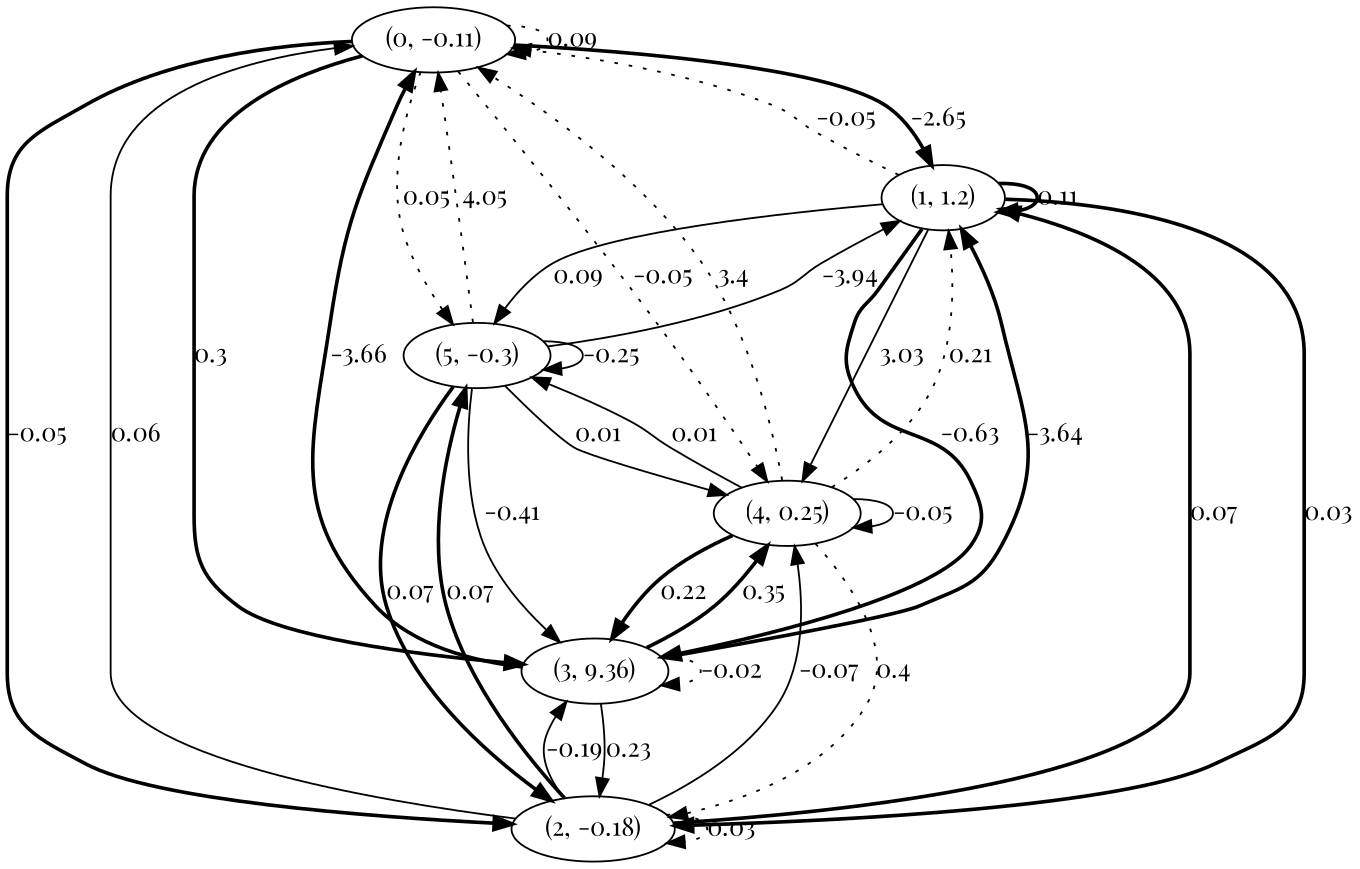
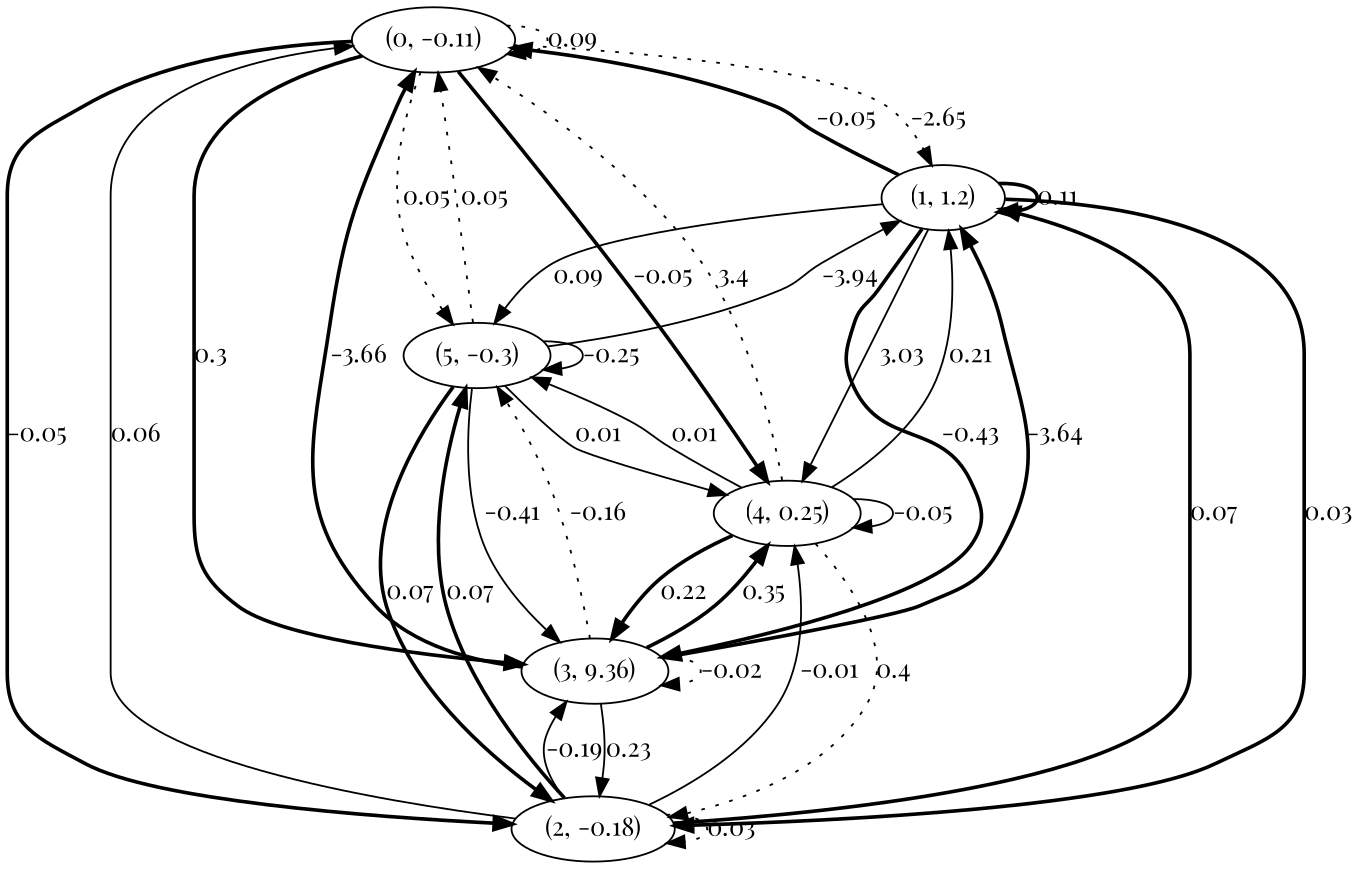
  digraph {
    fontname="Playfair Display"
    node [fontname="Playfair Display"]
    edge [fontname="Playfair Display" style=bold]
    n1 [label="(0, -0.11)"]
    n2 [label="(1, 1.2)"]
    n3 [label="(2, -0.18)"]
    n4 [label="(3, 9.36)"]
    n5 [label="(4, 0.25)"]
    n6 [label="(5, -0.3)"]
    n1 -> n1 [label=0.09 style=dotted]
-   n1 -> n2 [label=-2.65]
+   n1 -> n2 [label=-2.65 style=dotted]
    n1 -> n3 [label=-0.05]
    n1 -> n4 [label=0.3]
-   n1 -> n5 [label=-0.05 style=dotted]
+   n1 -> n5 [label=-0.05]
    n1 -> n6 [label=0.05 style=dotted]
-   n2 -> n1 [label=-0.05 style=dotted]
+   n2 -> n1 [label=-0.05]
    n2 -> n2 [label=0.11]
    n2 -> n3 [label=0.03]
-   n2 -> n4 [label=-0.63]
+   n2 -> n4 [label=-0.43]
    n2 -> n5 [label=3.03 style=solid]
    n2 -> n6 [label=0.09 style=solid]
    n3 -> n1 [label=0.06 style=solid]
    n3 -> n2 [label=0.07]
    n3 -> n3 [label=0.03 style=dotted]
    n3 -> n4 [label=-0.19 style=solid]
-   n3 -> n5 [label=-0.07 style=solid]
+   n3 -> n5 [label=-0.01 style=solid]
    n3 -> n6 [label=0.07]
    n4 -> n1 [label=-3.66]
    n4 -> n2 [label=-3.64]
    n4 -> n3 [label=0.23 style=solid]
    n4 -> n4 [label=-0.02 style=dotted]
    n4 -> n5 [label=0.35]
+   n4 -> n6 [label=-0.16 style=dotted]
    n5 -> n1 [label=3.4 style=dotted]
-   n5 -> n2 [label=0.21 style=dotted]
+   n5 -> n2 [label=0.21 style=solid]
    n5 -> n3 [label=0.4 style=dotted]
    n5 -> n4 [label=0.22]
    n5 -> n5 [label=-0.05 style=solid]
    n5 -> n6 [label=0.01 style=solid]
-   n6 -> n1 [label=4.05 style=dotted]
+   n6 -> n1 [label=0.05 style=dotted]
    n6 -> n2 [label=-3.94 style=solid]
    n6 -> n3 [label=0.07]
    n6 -> n4 [label=-0.41 style=solid]
    n6 -> n5 [label=0.01 style=solid]
    n6 -> n6 [label=-0.25 style=solid]
  }
